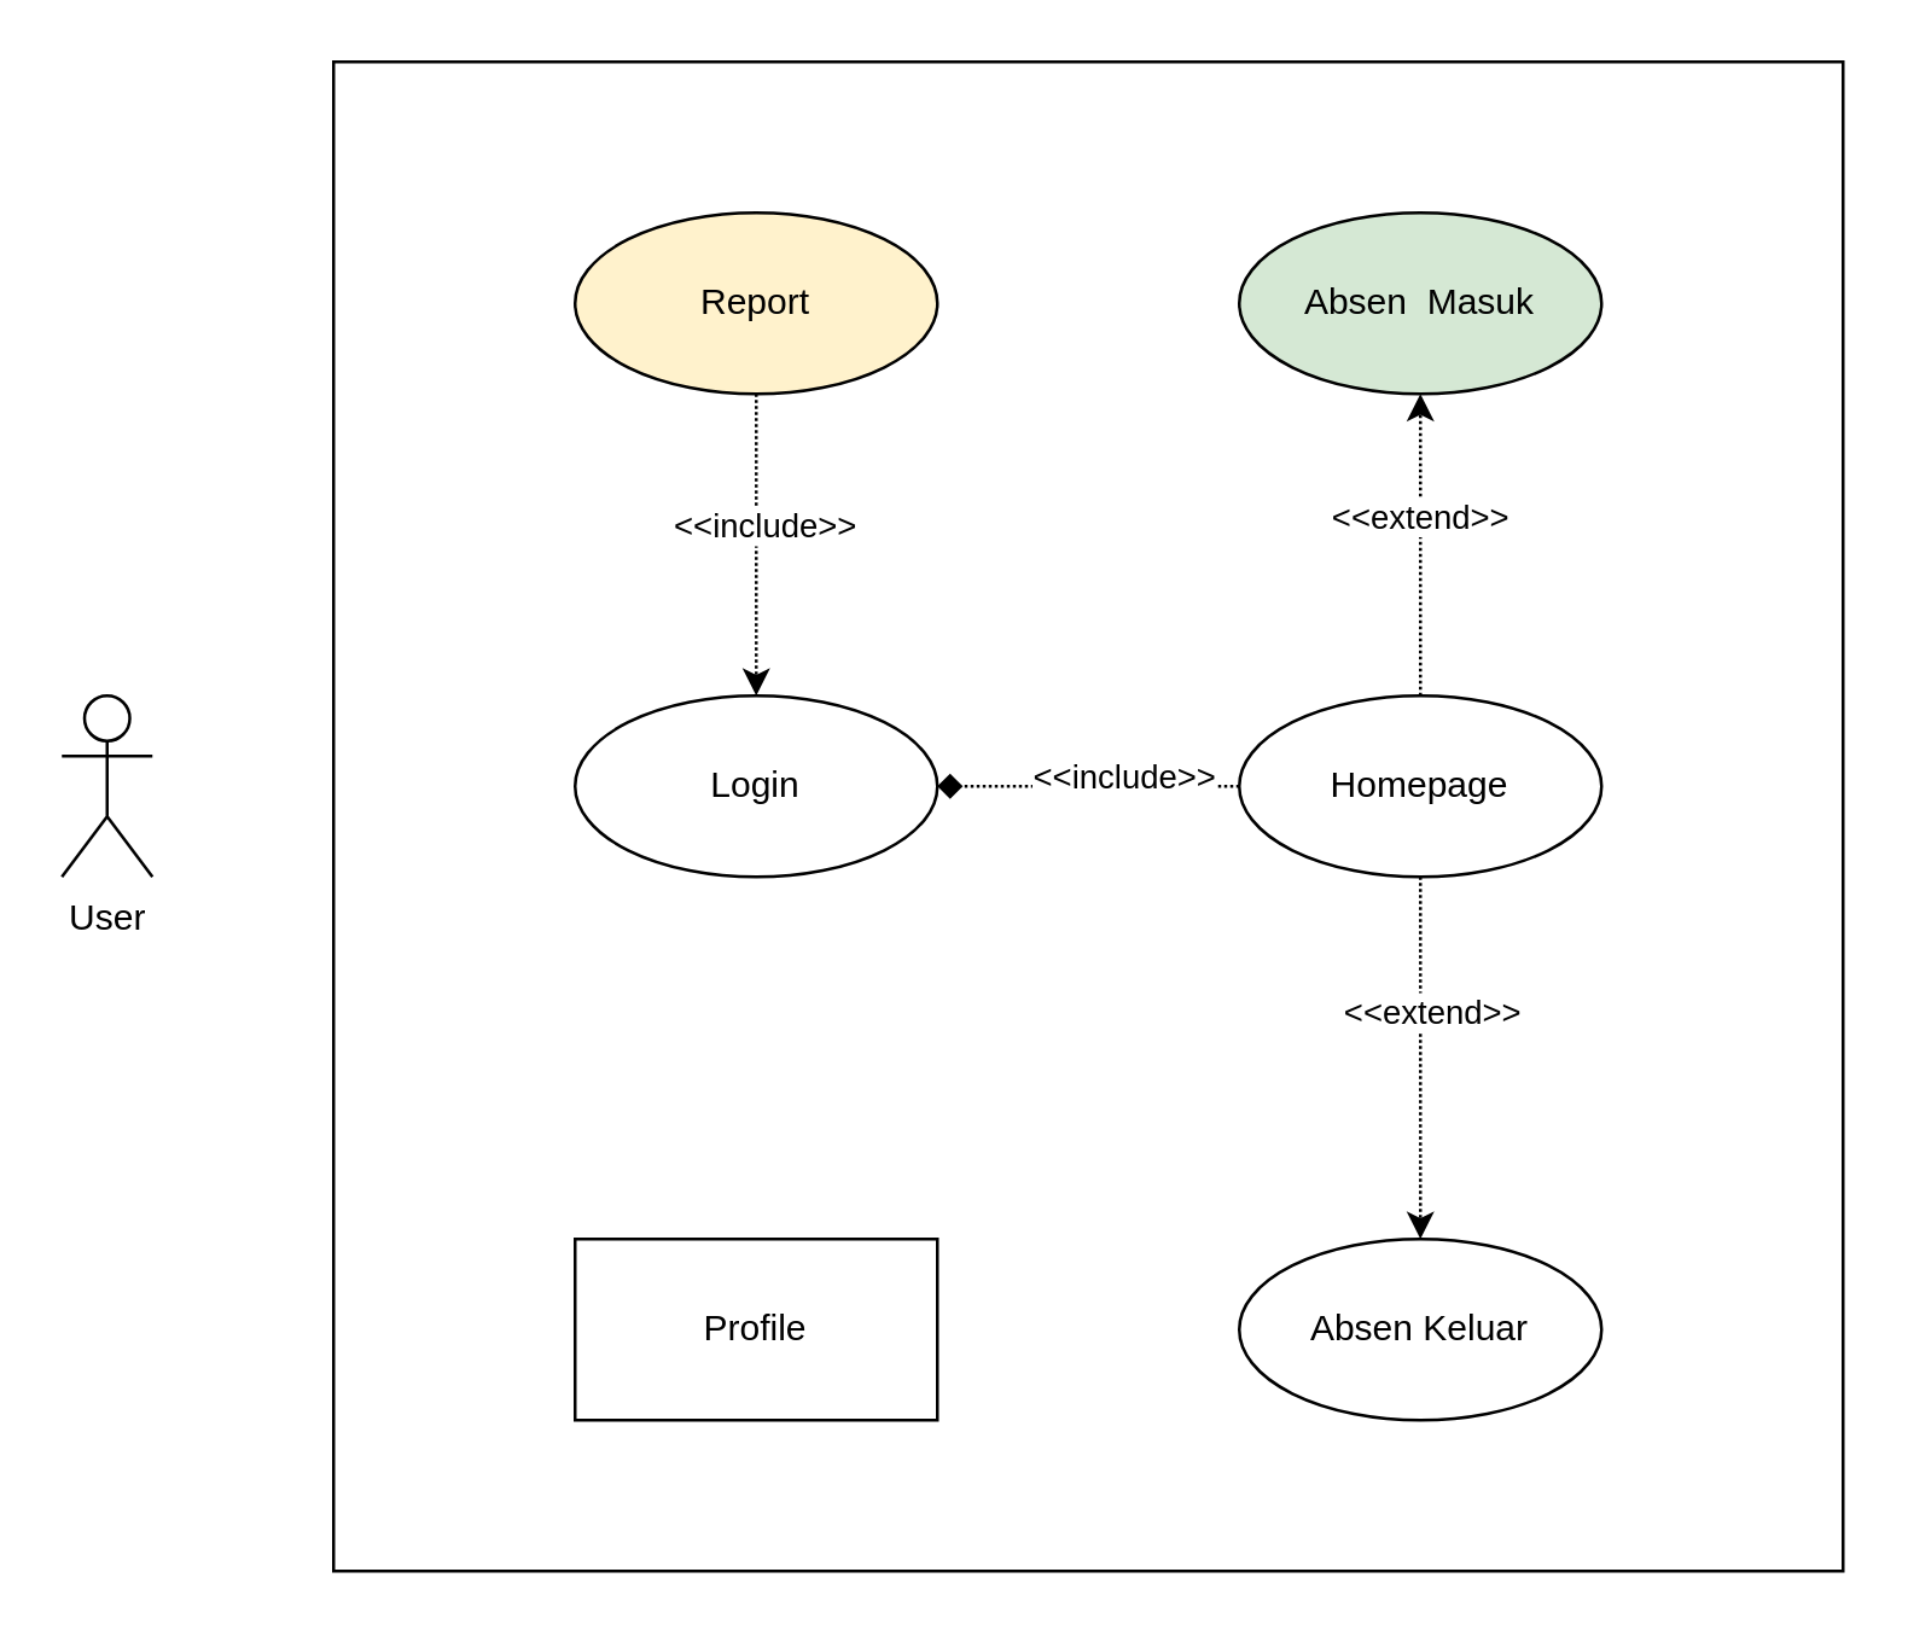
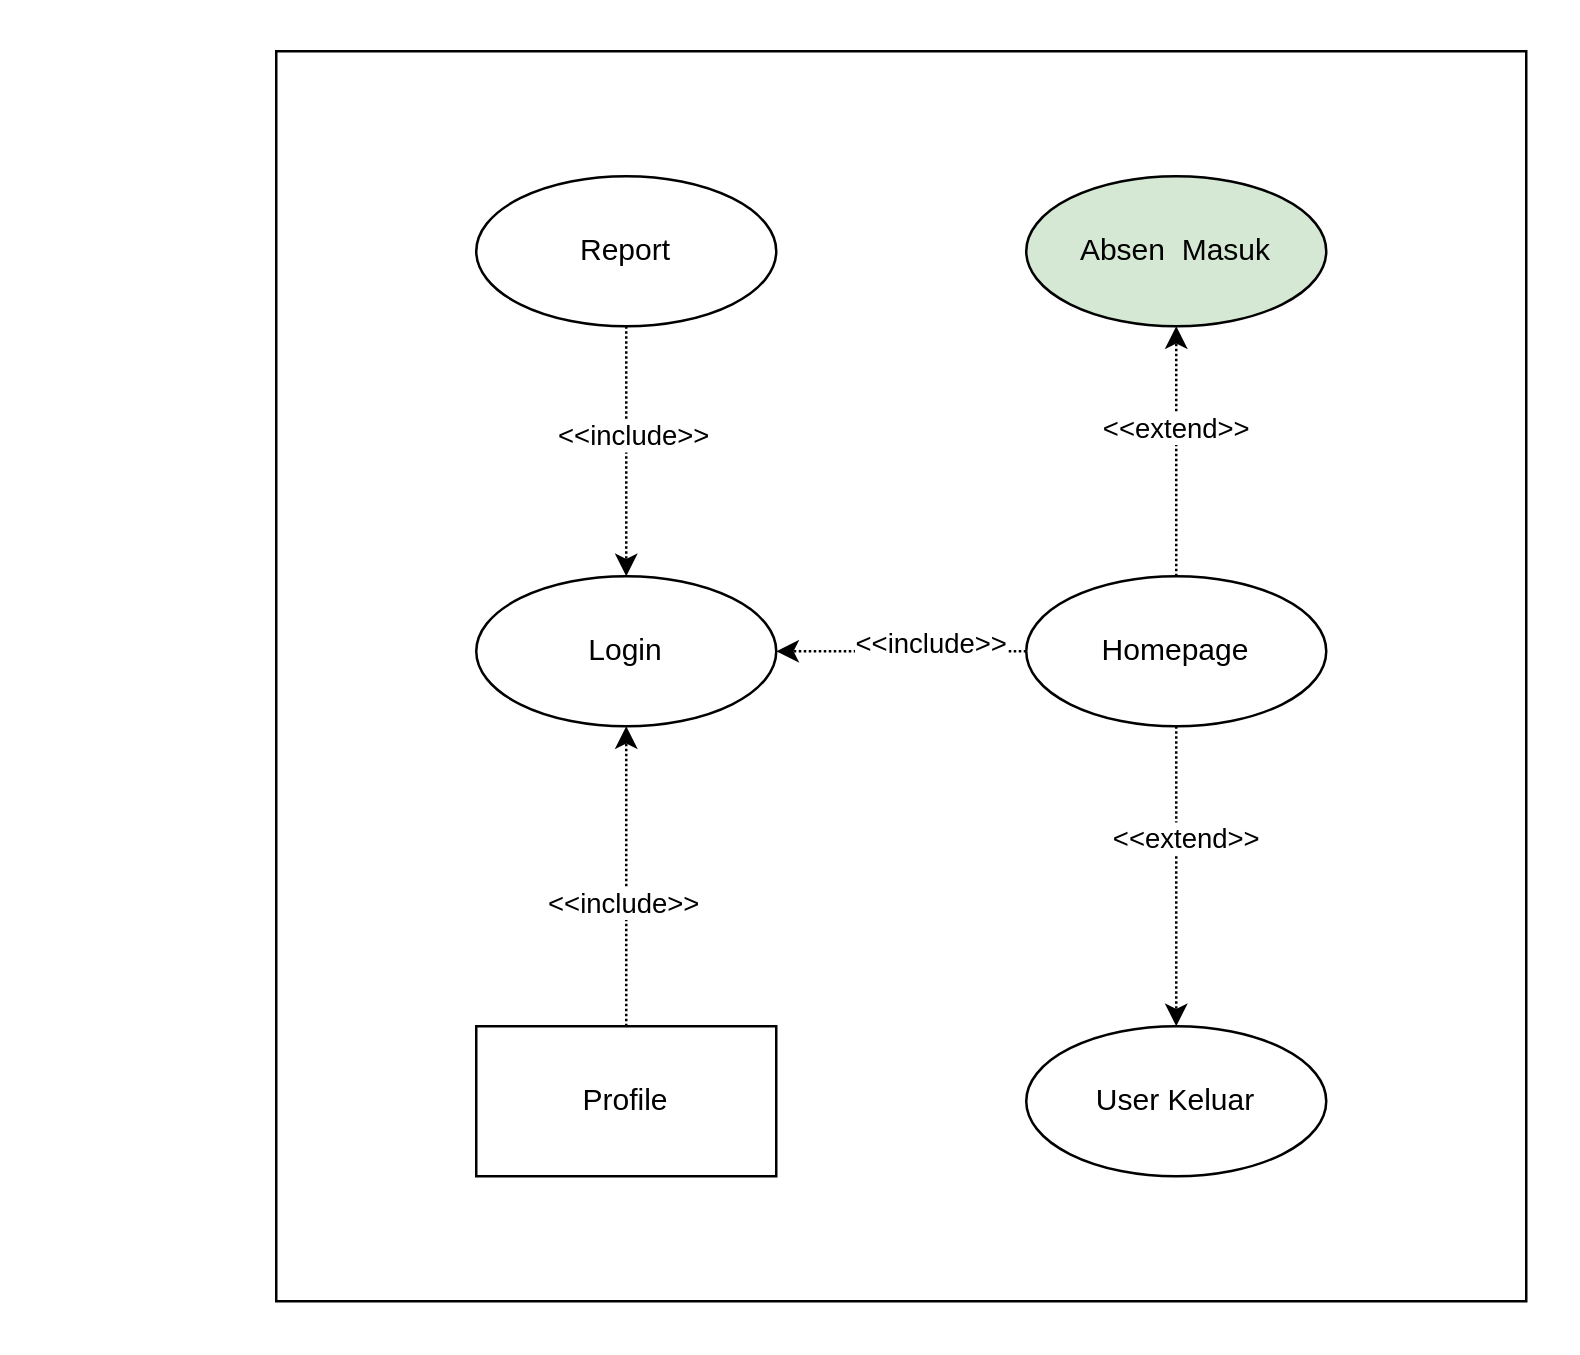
  <mxCell id="0" />
  <mxCell id="1" parent="0" />
  <mxCell id="2" value="" style="rounded=0;whiteSpace=wrap;html=1;" vertex="1" parent="1"><mxGeometry x="110" y="20" width="500" height="500" as="geometry" /></mxCell>
  <mxCell id="3" value="Login" style="ellipse;whiteSpace=wrap;html=1;" vertex="1" parent="1"><mxGeometry x="190" y="230" width="120" height="60" as="geometry" /></mxCell>
- <mxCell id="4" value="User" style="shape=umlActor;verticalLabelPosition=bottom;verticalAlign=top;html=1;outlineConnect=0;" vertex="1" parent="1"><mxGeometry x="20" y="230" width="30" height="60" as="geometry" /></mxCell>
  <mxCell id="5" style="edgeStyle=none;html=1;exitX=0.5;exitY=1;exitDx=0;exitDy=0;entryX=0.5;entryY=0;entryDx=0;entryDy=0;dashed=1;dashPattern=1 1;" edge="1" parent="1" source="7" target="3"><mxGeometry relative="1" as="geometry" /></mxCell>
  <mxCell id="6" value="&amp;lt;&amp;lt;include&amp;gt;&amp;gt;" style="edgeLabel;html=1;align=center;verticalAlign=middle;resizable=0;points=[];" vertex="1" connectable="0" parent="5"><mxGeometry x="-0.148" y="3" relative="1" as="geometry"><mxPoint x="-1" as="offset" /></mxGeometry></mxCell>
- <mxCell id="7" value="Report" style="ellipse;whiteSpace=wrap;html=1;fillColor=#fff2cc;" vertex="1" parent="1"><mxGeometry x="190" y="70" width="120" height="60" as="geometry" /></mxCell>
+ <mxCell id="7" value="Report" style="ellipse;whiteSpace=wrap;html=1;" vertex="1" parent="1"><mxGeometry x="190" y="70" width="120" height="60" as="geometry" /></mxCell>
+ <mxCell id="8" style="edgeStyle=none;html=1;exitX=0.5;exitY=0;exitDx=0;exitDy=0;entryX=0.5;entryY=1;entryDx=0;entryDy=0;dashed=1;dashPattern=1 1;" edge="1" parent="1" source="10" target="3"><mxGeometry relative="1" as="geometry" /></mxCell>
+ <mxCell id="9" value="&amp;lt;&amp;lt;include&amp;gt;&amp;gt;" style="edgeLabel;html=1;align=center;verticalAlign=middle;resizable=0;points=[];" vertex="1" connectable="0" parent="8"><mxGeometry x="-0.171" y="2" relative="1" as="geometry"><mxPoint as="offset" /></mxGeometry></mxCell>
  <mxCell id="10" value="Profile" style="whiteSpace=wrap;html=1;rounded=0;" vertex="1" parent="1"><mxGeometry x="190" y="410" width="120" height="60" as="geometry" /></mxCell>
- <mxCell id="11" style="edgeStyle=none;html=1;exitX=0;exitY=0.5;exitDx=0;exitDy=0;dashed=1;dashPattern=1 1;endArrow=diamond;" edge="1" parent="1" source="17" target="3"><mxGeometry relative="1" as="geometry" /></mxCell>
+ <mxCell id="11" style="edgeStyle=none;html=1;exitX=0;exitY=0.5;exitDx=0;exitDy=0;dashed=1;dashPattern=1 1;" edge="1" parent="1" source="17" target="3"><mxGeometry relative="1" as="geometry" /></mxCell>
  <mxCell id="12" value="&amp;lt;&amp;lt;include&amp;gt;&amp;gt;" style="edgeLabel;html=1;align=center;verticalAlign=middle;resizable=0;points=[];" vertex="1" connectable="0" parent="11"><mxGeometry x="-0.215" y="-4" relative="1" as="geometry"><mxPoint as="offset" /></mxGeometry></mxCell>
  <mxCell id="13" style="edgeStyle=none;html=1;exitX=0.5;exitY=1;exitDx=0;exitDy=0;entryX=0.5;entryY=0;entryDx=0;entryDy=0;dashed=1;dashPattern=1 1;" edge="1" parent="1" source="17" target="19"><mxGeometry relative="1" as="geometry" /></mxCell>
  <mxCell id="14" value="&amp;lt;&amp;lt;extend&amp;gt;&amp;gt;" style="edgeLabel;html=1;align=center;verticalAlign=middle;resizable=0;points=[];" vertex="1" connectable="0" parent="13"><mxGeometry x="-0.267" y="3" relative="1" as="geometry"><mxPoint as="offset" /></mxGeometry></mxCell>
  <mxCell id="15" style="edgeStyle=none;html=1;exitX=0.5;exitY=0;exitDx=0;exitDy=0;entryX=0.5;entryY=1;entryDx=0;entryDy=0;dashed=1;dashPattern=1 1;" edge="1" parent="1" source="17" target="18"><mxGeometry relative="1" as="geometry" /></mxCell>
  <mxCell id="16" value="&amp;lt;&amp;lt;extend&amp;gt;&amp;gt;" style="edgeLabel;html=1;align=center;verticalAlign=middle;resizable=0;points=[];" vertex="1" connectable="0" parent="15"><mxGeometry x="0.206" relative="1" as="geometry"><mxPoint x="-1" as="offset" /></mxGeometry></mxCell>
  <mxCell id="17" value="Homepage" style="ellipse;whiteSpace=wrap;html=1;" vertex="1" parent="1"><mxGeometry x="410" y="230" width="120" height="60" as="geometry" /></mxCell>
  <mxCell id="18" value="Absen&amp;nbsp; Masuk" style="ellipse;whiteSpace=wrap;html=1;fillColor=#d5e8d4;" vertex="1" parent="1"><mxGeometry x="410" y="70" width="120" height="60" as="geometry" /></mxCell>
- <mxCell id="19" value="Absen Keluar" style="ellipse;whiteSpace=wrap;html=1;" vertex="1" parent="1"><mxGeometry x="410" y="410" width="120" height="60" as="geometry" /></mxCell>
+ <mxCell id="19" value="User Keluar" style="ellipse;whiteSpace=wrap;html=1;" vertex="1" parent="1"><mxGeometry x="410" y="410" width="120" height="60" as="geometry" /></mxCell>
